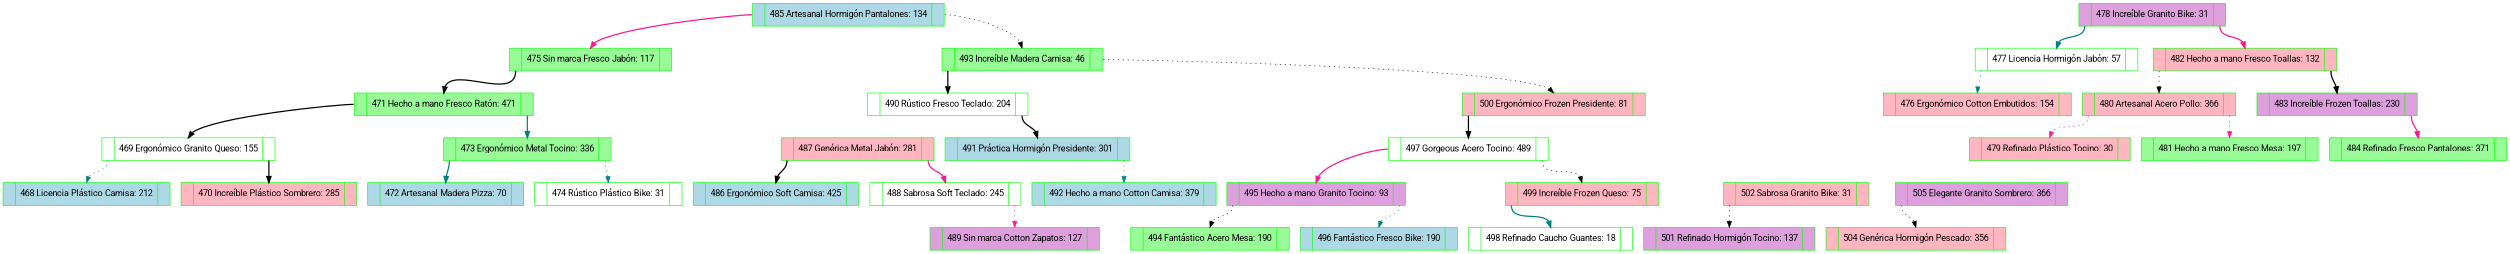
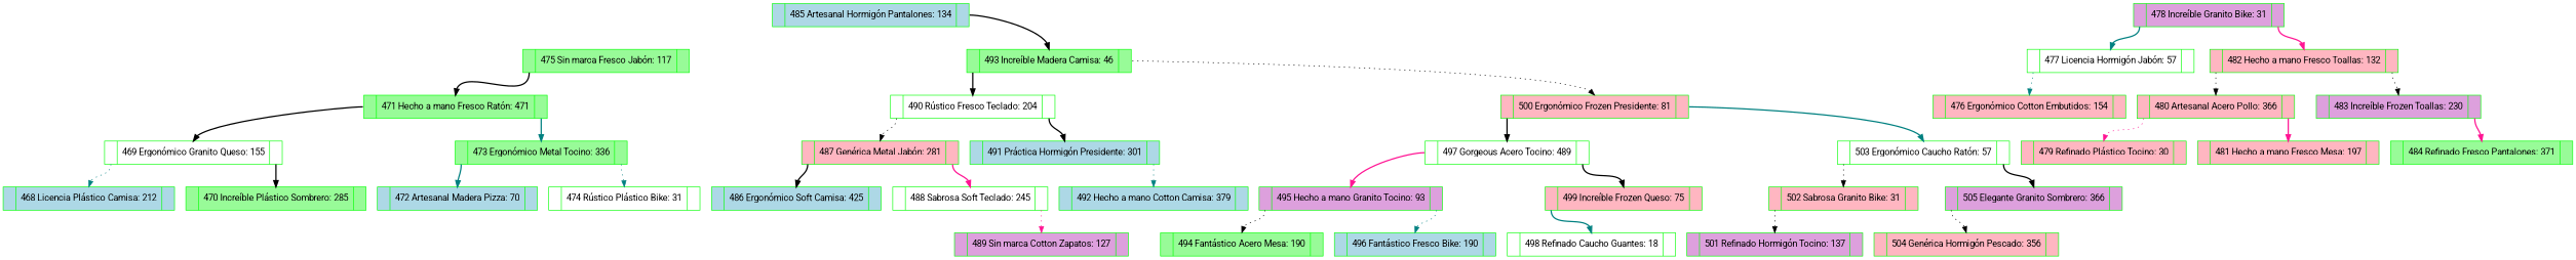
  digraph {
    fontname=Roboto
    node [color=green fillcolor=lightpink fontname=Roboto shape=record style=filled]
    edge [color=black fontname=Roboto headport=f1 style=bold tailport=f0]
    n1 [fillcolor=lightblue label="<f0>|<f1>485  Artesanal Hormigón Pantalones: 134|<f2>"]
    n2 [fillcolor=palegreen label="<f0>|<f1>475 Sin marca Fresco Jabón: 117|<f2>"]
    n3 [fillcolor=palegreen label="<f0>|<f1>493 Increíble Madera Camisa: 46|<f2>"]
    n4 [fillcolor=palegreen label="<f0>|<f1>471 Hecho a mano Fresco Ratón: 471|<f2>"]
    n5 [fillcolor=white label="<f0>|<f1>490 Rústico Fresco Teclado: 204|<f2>"]
    n6 [label="<f0>|<f1>500 Ergonómico Frozen Presidente: 81|<f2>"]
    n7 [fillcolor=white label="<f0>|<f1>469 Ergonómico Granito Queso: 155|<f2>"]
    n8 [fillcolor=palegreen label="<f0>|<f1>473 Ergonómico Metal Tocino: 336|<f2>"]
    n9 [fillcolor=plum label="<f0>|<f1>478 Increíble Granito Bike: 31|<f2>"]
    n10 [fillcolor=white label="<f0>|<f1>477 Licencia Hormigón Jabón: 57|<f2>"]
    n11 [label="<f0>|<f1>482 Hecho a mano Fresco Toallas: 132|<f2>"]
    n12 [fillcolor=lightblue label="<f0>|<f1>468 Licencia Plástico Camisa: 212|<f2>"]
-   n13 [label="<f0>|<f1>470 Increíble Plástico Sombrero: 285|<f2>"]
+   n13 [fillcolor=palegreen label="<f0>|<f1>470 Increíble Plástico Sombrero: 285|<f2>"]
    n14 [fillcolor=lightblue label="<f0>|<f1>472 Artesanal Madera Pizza: 70|<f2>"]
    n15 [fillcolor=white label="<f0>|<f1>474 Rústico Plástico Bike: 31|<f2>"]
    n16 [label="<f0>|<f1>476 Ergonómico Cotton Embutidos: 154|<f2>"]
    n17 [label="<f0>|<f1>480 Artesanal Acero Pollo: 366|<f2>"]
    n18 [fillcolor=plum label="<f0>|<f1>483 Increíble Frozen Toallas: 230|<f2>"]
    n19 [label="<f0>|<f1>479 Refinado Plástico Tocino: 30|<f2>"]
-   n20 [fillcolor=palegreen label="<f0>|<f1>481 Hecho a mano Fresco Mesa: 197|<f2>"]
+   n20 [label="<f0>|<f1>481 Hecho a mano Fresco Mesa: 197|<f2>"]
    n21 [fillcolor=palegreen label="<f0>|<f1>484 Refinado Fresco Pantalones: 371|<f2>"]
    n22 [label="<f0>|<f1>487 Genérica Metal Jabón: 281|<f2>"]
    n23 [fillcolor=lightblue label="<f0>|<f1>491 Práctica Hormigón Presidente: 301|<f2>"]
    n24 [fillcolor=white label="<f0>|<f1>497 Gorgeous Acero Tocino: 489|<f2>"]
+   n25 [fillcolor=white label="<f0>|<f1>503 Ergonómico Caucho Ratón: 57|<f2>"]
    n26 [fillcolor=lightblue label="<f0>|<f1>486 Ergonómico Soft Camisa: 425|<f2>"]
    n27 [fillcolor=white label="<f0>|<f1>488 Sabrosa Soft Teclado: 245|<f2>"]
    n28 [fillcolor=lightblue label="<f0>|<f1>492 Hecho a mano Cotton Camisa: 379|<f2>"]
    n29 [fillcolor=plum label="<f0>|<f1>489 Sin marca Cotton Zapatos: 127|<f2>"]
    n30 [fillcolor=plum label="<f0>|<f1>495 Hecho a mano Granito Tocino: 93|<f2>"]
    n31 [label="<f0>|<f1>499 Increíble Frozen Queso: 75|<f2>"]
    n32 [label="<f0>|<f1>502 Sabrosa Granito Bike: 31|<f2>"]
    n33 [fillcolor=plum label="<f0>|<f1>505 Elegante Granito Sombrero: 366|<f2>"]
    n34 [fillcolor=palegreen label="<f0>|<f1>494 Fantástico Acero Mesa: 190|<f2>"]
    n35 [fillcolor=lightblue label="<f0>|<f1>496 Fantástico Fresco Bike: 190|<f2>"]
    n36 [fillcolor=white label="<f0>|<f1>498 Refinado Caucho Guantes: 18|<f2>"]
    n37 [fillcolor=plum label="<f0>|<f1>501 Refinado Hormigón Tocino: 137|<f2>"]
    n38 [label="<f0>|<f1>504 Genérica Hormigón Pescado: 356|<f2>"]
-   n1 -> n2 [color=deeppink]
-   n1 -> n3 [style=dotted tailport=f2]
+   n1 -> n3 [tailport=f2]
    n2 -> n4
    n3 -> n5
    n3 -> n6 [style=dotted tailport=f2]
    n4 -> n7
    n4 -> n8 [color=teal tailport=f2]
+   n5 -> n22 [style=dotted]
    n5 -> n23 [tailport=f2]
    n6 -> n24
+   n6 -> n25 [color=teal tailport=f2]
    n7 -> n12 [color=teal style=dotted]
    n7 -> n13 [tailport=f2]
    n8 -> n14 [color=teal]
    n8 -> n15 [color=teal style=dotted tailport=f2]
    n9 -> n10 [color=teal]
    n9 -> n11 [color=deeppink tailport=f2]
    n10 -> n16 [color=teal style=dotted]
    n11 -> n17 [style=dotted]
-   n11 -> n18 [tailport=f2]
+   n11 -> n18 [style=dotted tailport=f2]
    n17 -> n19 [color=deeppink style=dotted]
-   n17 -> n20 [color=deeppink style=dotted tailport=f2]
+   n17 -> n20 [color=deeppink tailport=f2]
    n18 -> n21 [color=deeppink tailport=f2]
    n22 -> n26
    n22 -> n27 [color=deeppink tailport=f2]
    n23 -> n28 [color=teal style=dotted tailport=f2]
    n24 -> n30 [color=deeppink]
-   n24 -> n31 [style=dotted tailport=f2]
+   n24 -> n31 [tailport=f2]
+   n25 -> n32 [style=dotted]
+   n25 -> n33 [tailport=f2]
    n27 -> n29 [color=deeppink style=dotted tailport=f2]
    n30 -> n34 [style=dotted]
    n30 -> n35 [color=teal style=dotted tailport=f2]
    n31 -> n36 [color=teal]
    n32 -> n37 [style=dotted]
    n33 -> n38 [style=dotted]
  }
